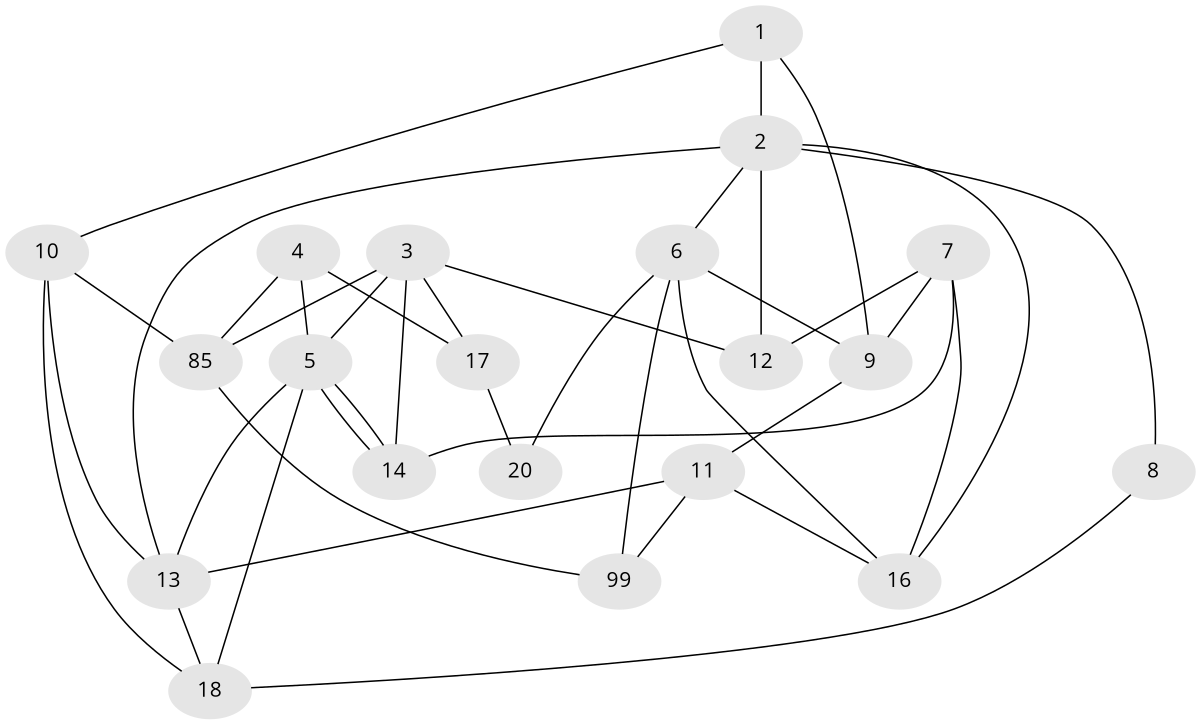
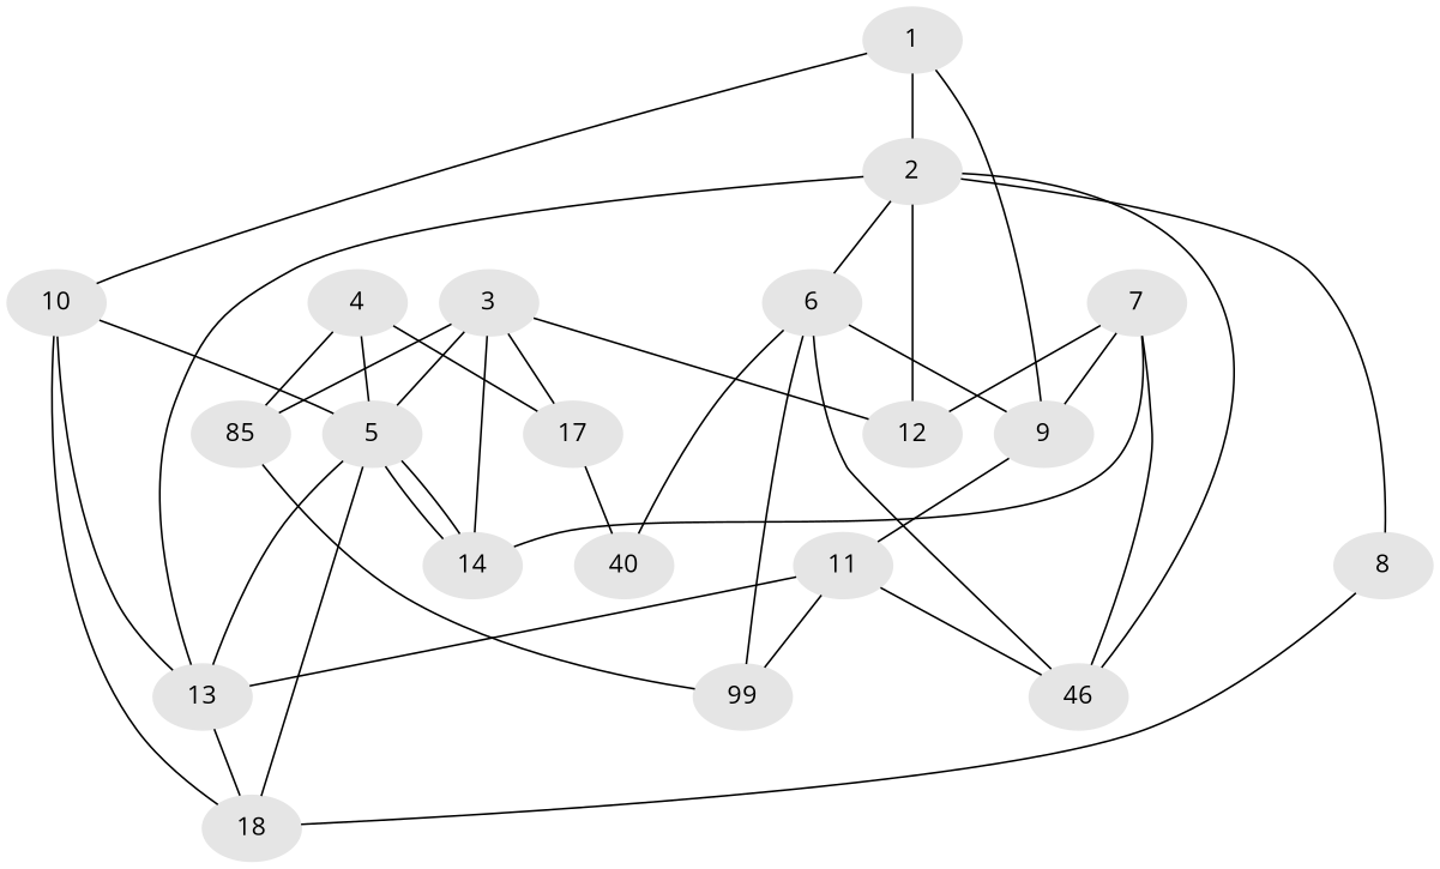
  graph {
    fontname="Open Sans"
    node [color=gray90 fontname="Open Sans" style=filled]
    edge [fontname="Open Sans"]
    1
    2
    9
    10
    6
    8
    12
    13
-   16
+   16 [label=46]
    11
    n11 [label=85]
    18
    n13 [label=99]
-   20
+   20 [label=40]
    3
    5
    14
    17
    4
    7
    1 -- 2
    1 -- 9
    1 -- 10
    2 -- 6
    2 -- 8
    2 -- 12
    2 -- 13
    2 -- 16
    9 -- 11
    10 -- 13
-   10 -- n11
+   10 -- 5
    10 -- 18
    6 -- 9
    6 -- 16
    6 -- n13
    6 -- 20
    8 -- 18
    13 -- 18
    11 -- 13
    11 -- 16
    11 -- n13
    n11 -- n13
    3 -- 12
    3 -- n11
    3 -- 5
    3 -- 14
    3 -- 17
    5 -- 13
    5 -- 18
    5 -- 14
    5 -- 14
    17 -- 20
    4 -- n11
    4 -- 5
    4 -- 17
    7 -- 9
    7 -- 12
    7 -- 16
    7 -- 14
  }
